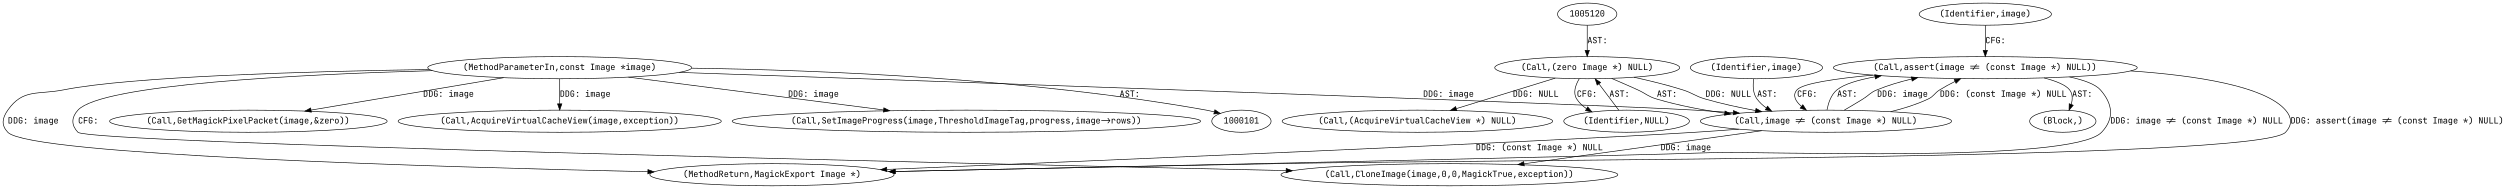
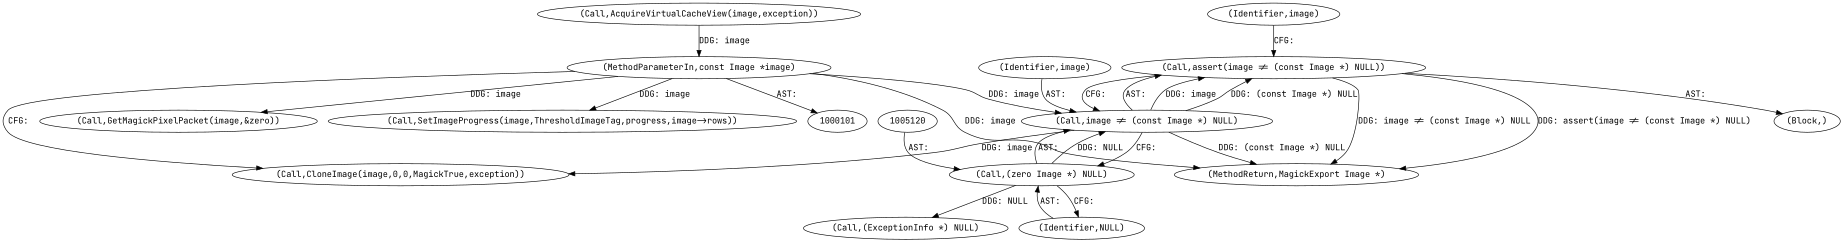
  digraph {
    fontname="JetBrains Mono"
    node [fontname="JetBrains Mono"]
    edge [fontname="JetBrains Mono"]
    n1 [label="(Call,assert(image != (const Image *) NULL))"]
    n2 [label="(Call,image != (const Image *) NULL)"]
    n3 [label="(Block,)"]
    n4 [label="(MethodReturn,MagickExport Image *)"]
    n5 [label="(Call,(zero Image *) NULL)"]
    n6 [label="(Call,CloneImage(image,0,0,MagickTrue,exception))"]
-   n7 [label="(Call,(AcquireVirtualCacheView *) NULL)"]
+   n7 [label="(Call,(ExceptionInfo *) NULL)"]
    n8 [label="(Identifier,NULL)"]
    n9 [label="(MethodParameterIn,const Image *image)"]
    n10 [label="(Call,GetMagickPixelPacket(image,&zero))"]
    n11 [label="(Call,AcquireVirtualCacheView(image,exception))"]
    n12 [label="(Call,SetImageProgress(image,ThresholdImageTag,progress,image->rows))"]
    1000101
    n14 [label="(Identifier,image)"]
    n15 [label="(Identifier,image)"]
    n16 [label=1005120]
    n1 -> n2 [label="CFG: "]
    n1 -> n3 [label="AST: "]
    n1 -> n4 [label="DDG: image != (const Image *) NULL"]
    n1 -> n4 [label="DDG: assert(image != (const Image *) NULL)"]
    n2 -> n1 [label="AST: "]
    n2 -> n1 [label="DDG: image"]
    n2 -> n1 [label="DDG: (const Image *) NULL"]
    n2 -> n4 [label="DDG: (const Image *) NULL"]
+   n2 -> n5 [label="CFG: "]
    n2 -> n6 [label="DDG: image"]
    n5 -> n2 [label="AST: "]
    n5 -> n2 [label="DDG: NULL"]
    n5 -> n7 [label="DDG: NULL"]
    n5 -> n8 [label="CFG: "]
    n8 -> n5 [label="AST: "]
    n9 -> n2 [label="DDG: image"]
    n9 -> n4 [label="DDG: image"]
    n9 -> n6 [label="CFG: "]
    n9 -> n10 [label="DDG: image"]
-   n9 -> n11 [label="DDG: image"]
+   n11 -> n9 [label="DDG: image"]
    n9 -> n12 [label="DDG: image"]
    n9 -> 1000101 [label="AST: "]
    n14 -> n1 [label="CFG: "]
    n15 -> n2 [label="AST: "]
    n16 -> n5 [label="AST: "]
  }
